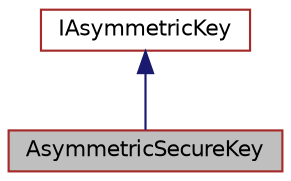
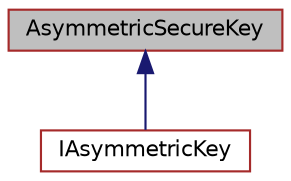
  digraph {
    node [color=brown fontname=Helvetica fontsize=10 shape=record style=filled]
    n1 [fillcolor=grey75 fontcolor=black height=0.2 label=AsymmetricSecureKey width=0.4]
    n2 [fillcolor=white height=0.2 label=IAsymmetricKey width=0.4]
-   n2 -> n1 [color=midnightblue dir=back fontname=Helvetica fontsize=10 labelfontname=Helvetica labelfontsize=10 style=solid]
+   n1 -> n2 [color=midnightblue dir=back fontname=Helvetica fontsize=10 labelfontname=Helvetica labelfontsize=10 style=solid]
  }
